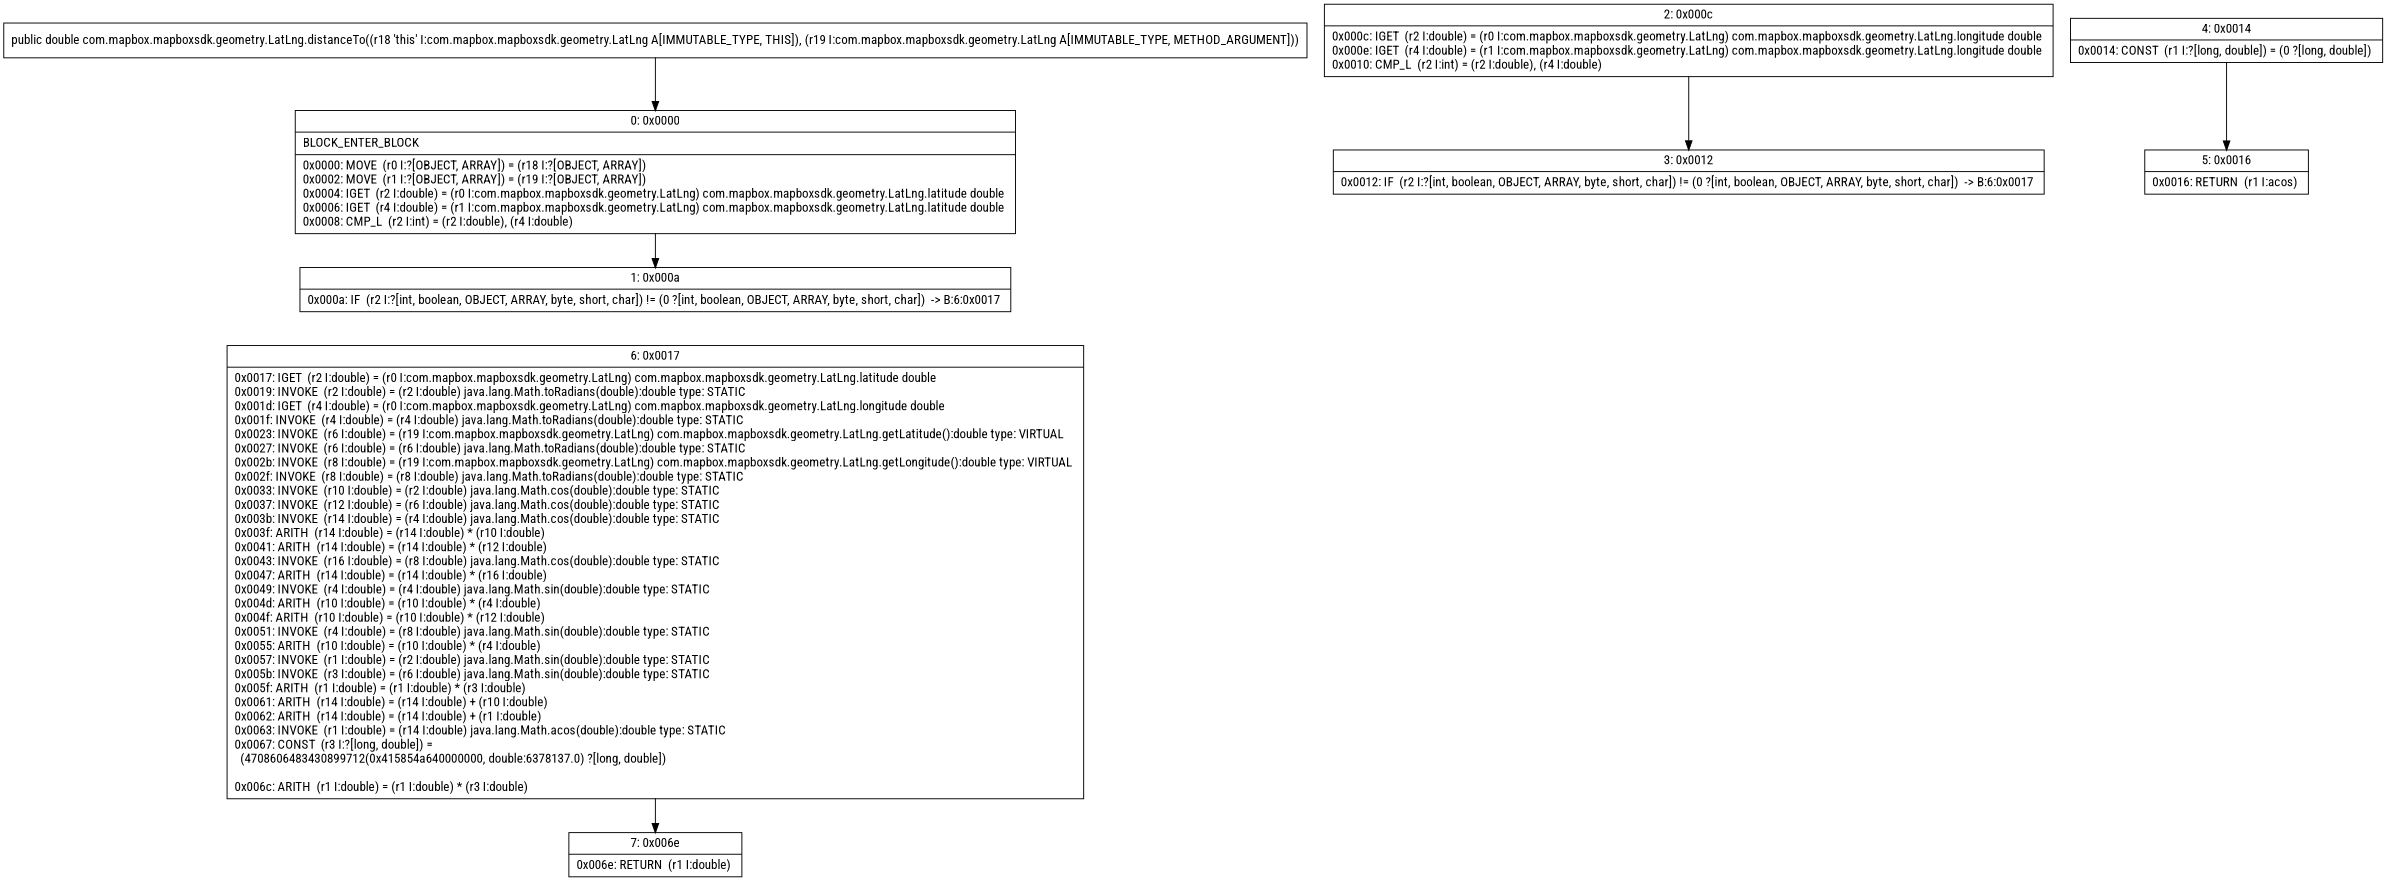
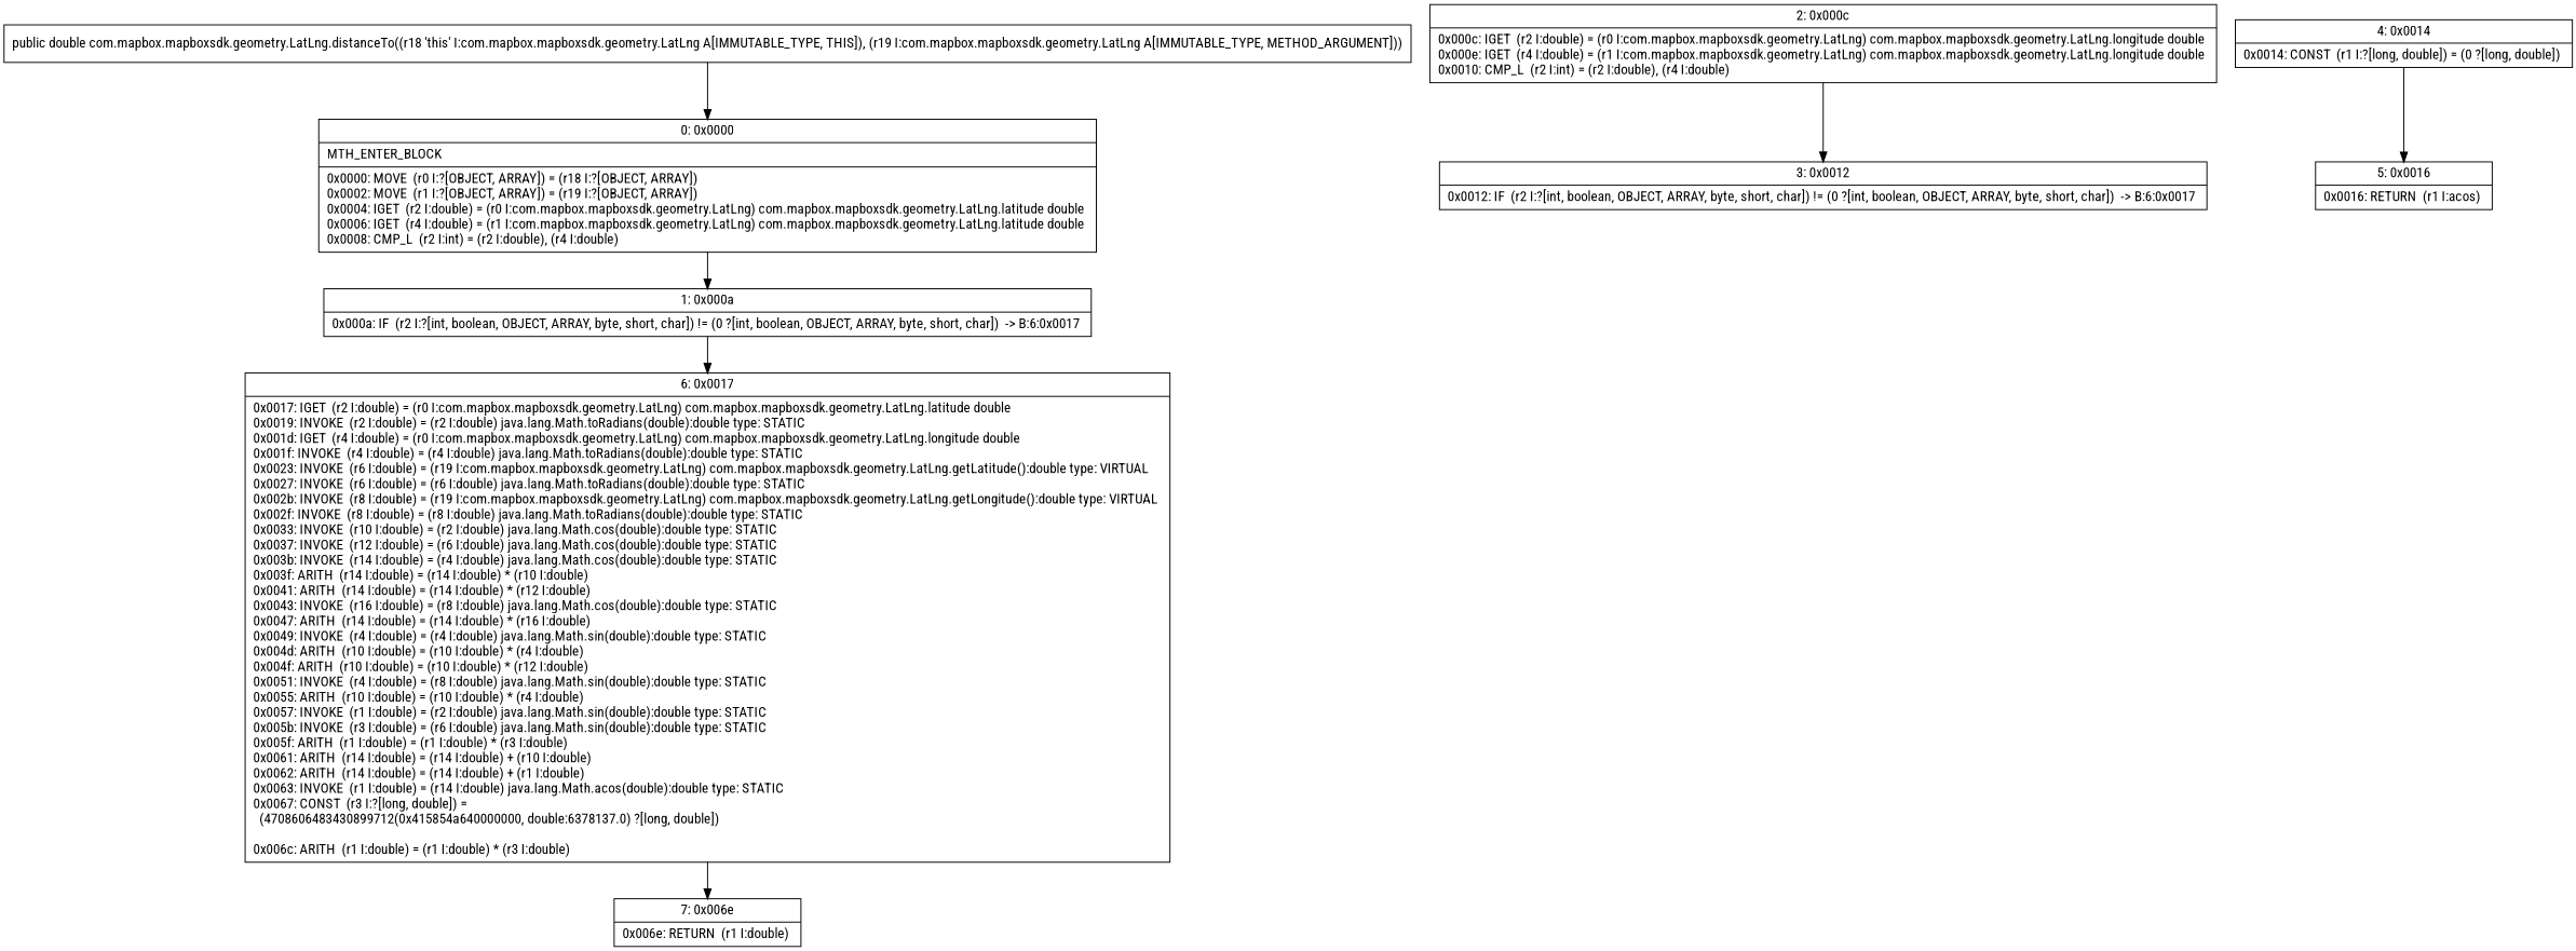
  digraph {
    fontname="Roboto Condensed"
    node [fontname="Roboto Condensed" shape=record]
    edge [fontname="Roboto Condensed"]
-   n1 [label="{0\:\ 0x0000|BLOCK_ENTER_BLOCK\l|0x0000: MOVE  (r0 I:?[OBJECT, ARRAY]) = (r18 I:?[OBJECT, ARRAY]) \l0x0002: MOVE  (r1 I:?[OBJECT, ARRAY]) = (r19 I:?[OBJECT, ARRAY]) \l0x0004: IGET  (r2 I:double) = (r0 I:com.mapbox.mapboxsdk.geometry.LatLng) com.mapbox.mapboxsdk.geometry.LatLng.latitude double \l0x0006: IGET  (r4 I:double) = (r1 I:com.mapbox.mapboxsdk.geometry.LatLng) com.mapbox.mapboxsdk.geometry.LatLng.latitude double \l0x0008: CMP_L  (r2 I:int) = (r2 I:double), (r4 I:double) \l}"]
+   n1 [label="{0\:\ 0x0000|MTH_ENTER_BLOCK\l|0x0000: MOVE  (r0 I:?[OBJECT, ARRAY]) = (r18 I:?[OBJECT, ARRAY]) \l0x0002: MOVE  (r1 I:?[OBJECT, ARRAY]) = (r19 I:?[OBJECT, ARRAY]) \l0x0004: IGET  (r2 I:double) = (r0 I:com.mapbox.mapboxsdk.geometry.LatLng) com.mapbox.mapboxsdk.geometry.LatLng.latitude double \l0x0006: IGET  (r4 I:double) = (r1 I:com.mapbox.mapboxsdk.geometry.LatLng) com.mapbox.mapboxsdk.geometry.LatLng.latitude double \l0x0008: CMP_L  (r2 I:int) = (r2 I:double), (r4 I:double) \l}"]
    n2 [label="{1\:\ 0x000a|0x000a: IF  (r2 I:?[int, boolean, OBJECT, ARRAY, byte, short, char]) != (0 ?[int, boolean, OBJECT, ARRAY, byte, short, char])  \-\> B:6:0x0017 \l}"]
    n3 [label="{6\:\ 0x0017|0x0017: IGET  (r2 I:double) = (r0 I:com.mapbox.mapboxsdk.geometry.LatLng) com.mapbox.mapboxsdk.geometry.LatLng.latitude double \l0x0019: INVOKE  (r2 I:double) = (r2 I:double) java.lang.Math.toRadians(double):double type: STATIC \l0x001d: IGET  (r4 I:double) = (r0 I:com.mapbox.mapboxsdk.geometry.LatLng) com.mapbox.mapboxsdk.geometry.LatLng.longitude double \l0x001f: INVOKE  (r4 I:double) = (r4 I:double) java.lang.Math.toRadians(double):double type: STATIC \l0x0023: INVOKE  (r6 I:double) = (r19 I:com.mapbox.mapboxsdk.geometry.LatLng) com.mapbox.mapboxsdk.geometry.LatLng.getLatitude():double type: VIRTUAL \l0x0027: INVOKE  (r6 I:double) = (r6 I:double) java.lang.Math.toRadians(double):double type: STATIC \l0x002b: INVOKE  (r8 I:double) = (r19 I:com.mapbox.mapboxsdk.geometry.LatLng) com.mapbox.mapboxsdk.geometry.LatLng.getLongitude():double type: VIRTUAL \l0x002f: INVOKE  (r8 I:double) = (r8 I:double) java.lang.Math.toRadians(double):double type: STATIC \l0x0033: INVOKE  (r10 I:double) = (r2 I:double) java.lang.Math.cos(double):double type: STATIC \l0x0037: INVOKE  (r12 I:double) = (r6 I:double) java.lang.Math.cos(double):double type: STATIC \l0x003b: INVOKE  (r14 I:double) = (r4 I:double) java.lang.Math.cos(double):double type: STATIC \l0x003f: ARITH  (r14 I:double) = (r14 I:double) * (r10 I:double) \l0x0041: ARITH  (r14 I:double) = (r14 I:double) * (r12 I:double) \l0x0043: INVOKE  (r16 I:double) = (r8 I:double) java.lang.Math.cos(double):double type: STATIC \l0x0047: ARITH  (r14 I:double) = (r14 I:double) * (r16 I:double) \l0x0049: INVOKE  (r4 I:double) = (r4 I:double) java.lang.Math.sin(double):double type: STATIC \l0x004d: ARITH  (r10 I:double) = (r10 I:double) * (r4 I:double) \l0x004f: ARITH  (r10 I:double) = (r10 I:double) * (r12 I:double) \l0x0051: INVOKE  (r4 I:double) = (r8 I:double) java.lang.Math.sin(double):double type: STATIC \l0x0055: ARITH  (r10 I:double) = (r10 I:double) * (r4 I:double) \l0x0057: INVOKE  (r1 I:double) = (r2 I:double) java.lang.Math.sin(double):double type: STATIC \l0x005b: INVOKE  (r3 I:double) = (r6 I:double) java.lang.Math.sin(double):double type: STATIC \l0x005f: ARITH  (r1 I:double) = (r1 I:double) * (r3 I:double) \l0x0061: ARITH  (r14 I:double) = (r14 I:double) + (r10 I:double) \l0x0062: ARITH  (r14 I:double) = (r14 I:double) + (r1 I:double) \l0x0063: INVOKE  (r1 I:double) = (r14 I:double) java.lang.Math.acos(double):double type: STATIC \l0x0067: CONST  (r3 I:?[long, double]) = \l  (4708606483430899712(0x415854a640000000, double:6378137.0) ?[long, double])\l \l0x006c: ARITH  (r1 I:double) = (r1 I:double) * (r3 I:double) \l}"]
    n4 [label="{2\:\ 0x000c|0x000c: IGET  (r2 I:double) = (r0 I:com.mapbox.mapboxsdk.geometry.LatLng) com.mapbox.mapboxsdk.geometry.LatLng.longitude double \l0x000e: IGET  (r4 I:double) = (r1 I:com.mapbox.mapboxsdk.geometry.LatLng) com.mapbox.mapboxsdk.geometry.LatLng.longitude double \l0x0010: CMP_L  (r2 I:int) = (r2 I:double), (r4 I:double) \l}"]
    n5 [label="{3\:\ 0x0012|0x0012: IF  (r2 I:?[int, boolean, OBJECT, ARRAY, byte, short, char]) != (0 ?[int, boolean, OBJECT, ARRAY, byte, short, char])  \-\> B:6:0x0017 \l}"]
    n6 [label="{7\:\ 0x006e|0x006e: RETURN  (r1 I:double) \l}"]
    n7 [label="{4\:\ 0x0014|0x0014: CONST  (r1 I:?[long, double]) = (0 ?[long, double]) \l}"]
    n8 [label="{5\:\ 0x0016|0x0016: RETURN  (r1 I:acos) \l}"]
    n9 [label="{public double com.mapbox.mapboxsdk.geometry.LatLng.distanceTo((r18 'this' I:com.mapbox.mapboxsdk.geometry.LatLng A[IMMUTABLE_TYPE, THIS]), (r19 I:com.mapbox.mapboxsdk.geometry.LatLng A[IMMUTABLE_TYPE, METHOD_ARGUMENT])) }"]
    n1 -> n2
+   n2 -> n3
    n3 -> n6
    n4 -> n5
    n7 -> n8
    n9 -> n1
  }
